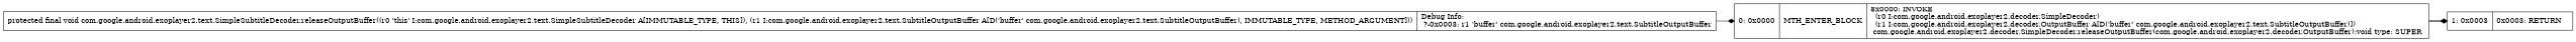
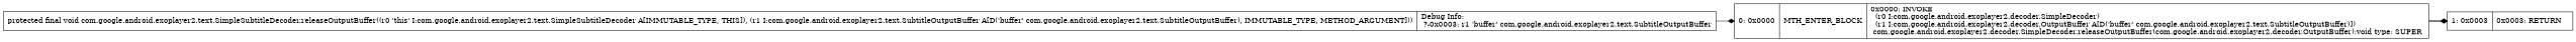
  digraph {
    rankdir=LR
    node [shape=record]
    edge [arrowhead=diamond]
-   n1 [label="{0\:\ 0x0000|MTH_ENTER_BLOCK\l|8x0000: INVOKE  \l  (r0 I:com.google.android.exoplayer2.decoder.SimpleDecoder)\l  (r1 I:com.google.android.exoplayer2.decoder.OutputBuffer A[D('buffer' com.google.android.exoplayer2.text.SubtitleOutputBuffer)])\l com.google.android.exoplayer2.decoder.SimpleDecoder.releaseOutputBuffer(com.google.android.exoplayer2.decoder.OutputBuffer):void type: SUPER \l}"]
+   n1 [label="{0\:\ 0x0000|MTH_ENTER_BLOCK\l|0x0000: INVOKE  \l  (r0 I:com.google.android.exoplayer2.decoder.SimpleDecoder)\l  (r1 I:com.google.android.exoplayer2.decoder.OutputBuffer A[D('buffer' com.google.android.exoplayer2.text.SubtitleOutputBuffer)])\l com.google.android.exoplayer2.decoder.SimpleDecoder.releaseOutputBuffer(com.google.android.exoplayer2.decoder.OutputBuffer):void type: SUPER \l}"]
    n2 [label="{1\:\ 0x0003|0x0003: RETURN   \l}"]
    n3 [label="{protected final void com.google.android.exoplayer2.text.SimpleSubtitleDecoder.releaseOutputBuffer((r0 'this' I:com.google.android.exoplayer2.text.SimpleSubtitleDecoder A[IMMUTABLE_TYPE, THIS]), (r1 I:com.google.android.exoplayer2.text.SubtitleOutputBuffer A[D('buffer' com.google.android.exoplayer2.text.SubtitleOutputBuffer), IMMUTABLE_TYPE, METHOD_ARGUMENT]))  | Debug Info:\l  ?\-0x0003: r1 'buffer' com.google.android.exoplayer2.text.SubtitleOutputBuffer\l}"]
    n1 -> n2 [style=bold]
    n3 -> n1 [style=solid]
  }
